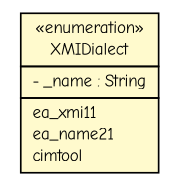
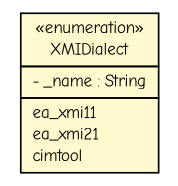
  digraph {
    nodesep=0.25
    ranksep=0.5
    fontname="Comic Neue"
-   n1 [fontcolor=black fontname="Comic Neue" fontsize=10.0 label=<<table title="org.tanjakostic.jcleancim.common.XMIDialect" border="0" cellborder="1" cellspacing="0" cellpadding="2" port="p" bgcolor="lemonChiffon" href="./XMIDialect.html"> 		<tr><td><table border="0" cellspacing="0" cellpadding="1"> <tr><td align="center" balign="center"> &#171;enumeration&#187; </td></tr> <tr><td align="center" balign="center"> XMIDialect </td></tr> 		</table></td></tr> 		<tr><td><table border="0" cellspacing="0" cellpadding="1"> <tr><td align="left" balign="left"> - _name : String </td></tr> 		</table></td></tr> 		<tr><td><table border="0" cellspacing="0" cellpadding="1"> <tr><td align="left" balign="left"> ea_xmi11 </td></tr> <tr><td align="left" balign="left"> ea_name21 </td></tr> <tr><td align="left" balign="left"> cimtool </td></tr> 		</table></td></tr> 		</table>> shape=plaintext]
+   n1 [fontcolor=black fontname="Comic Neue" fontsize=10.0 label=<<table title="org.tanjakostic.jcleancim.common.XMIDialect" border="0" cellborder="1" cellspacing="0" cellpadding="2" port="p" bgcolor="lemonChiffon" href="./XMIDialect.html"> 		<tr><td><table border="0" cellspacing="0" cellpadding="1"> <tr><td align="center" balign="center"> &#171;enumeration&#187; </td></tr> <tr><td align="center" balign="center"> XMIDialect </td></tr> 		</table></td></tr> 		<tr><td><table border="0" cellspacing="0" cellpadding="1"> <tr><td align="left" balign="left"> - _name : String </td></tr> 		</table></td></tr> 		<tr><td><table border="0" cellspacing="0" cellpadding="1"> <tr><td align="left" balign="left"> ea_xmi11 </td></tr> <tr><td align="left" balign="left"> ea_xmi21 </td></tr> <tr><td align="left" balign="left"> cimtool </td></tr> 		</table></td></tr> 		</table>> shape=plaintext]
  }
